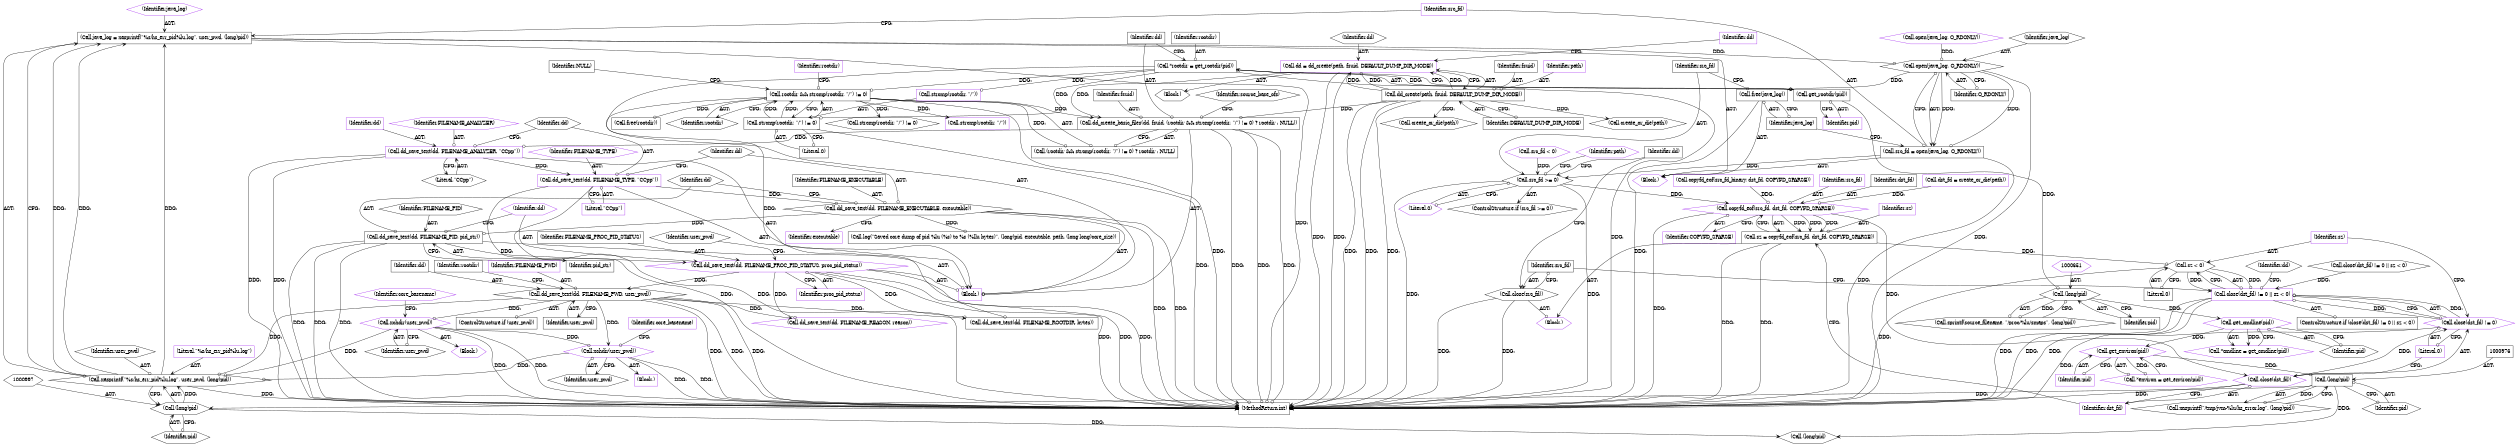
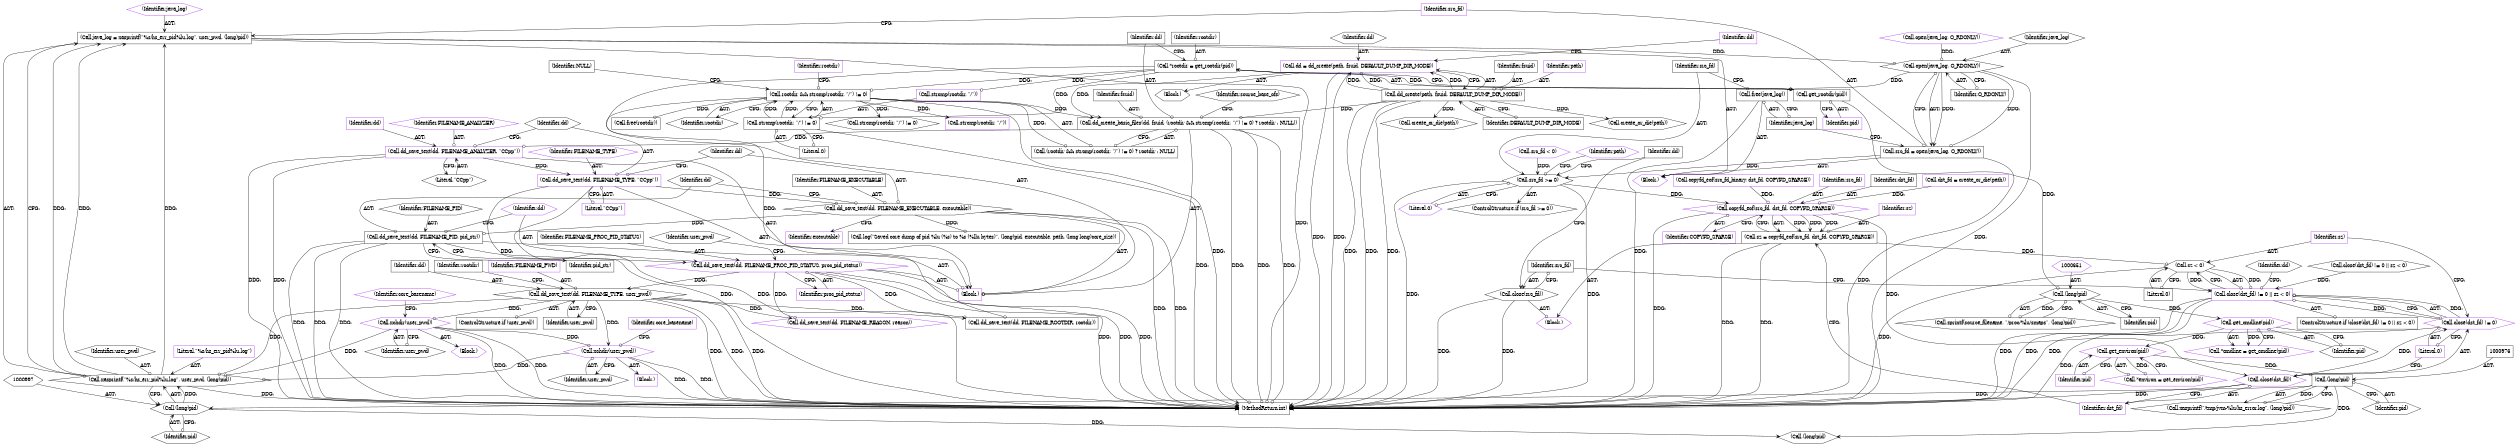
  digraph {
    node [color=black shape=box]
    edge [arrowhead=odot]
    n1 [label="(Call,java_log = xasprintf(\"%s/hs_err_pid%lu.log\", user_pwd, (long)pid))"]
    n2 [label="(Call,xasprintf(\"%s/hs_err_pid%lu.log\", user_pwd, (long)pid))" shape=hexagon]
    n3 [label="(Call,open(java_log, O_RDONLY))" shape=hexagon]
    n4 [color=purple label="(Block,)" shape=hexagon]
    n5 [label="(MethodReturn,int)"]
    n6 [label="(Call,(long)pid)" shape=hexagon]
    n7 [label="(Call,src_fd = open(java_log, O_RDONLY))"]
    n8 [label="(Call,free(java_log))"]
    n9 [label="(Identifier,O_RDONLY)"]
    n10 [label="(Identifier,pid)" shape=hexagon]
    n11 [label="(Call,(long)pid)" shape=hexagon]
-   n12 [label="(Call,dd_save_text(dd, FILENAME_PWD, user_pwd))" shape=hexagon]
+   n12 [label="(Call,dd_save_text(dd, FILENAME_TYPE, user_pwd))" shape=hexagon]
    n13 [color=purple label="(Call,xchdir(user_pwd))" shape=hexagon]
    n14 [color=purple label="(Call,xchdir(user_pwd))" shape=hexagon]
-   n15 [label="(Call,dd_save_text(dd, FILENAME_ROOTDIR, bytes))"]
+   n15 [label="(Call,dd_save_text(dd, FILENAME_ROOTDIR, rootdir))"]
    n16 [label="(ControlStructure,if (user_pwd))"]
    n17 [label="(Identifier,user_pwd)"]
    n18 [color=purple label="(Call,dd_save_text(dd, FILENAME_REASON, reason))" shape=hexagon]
    n19 [label="(Identifier,user_pwd)" shape=hexagon]
    n20 [color=purple label="(Block,)" shape=hexagon]
    n21 [label="(Identifier,user_pwd)" shape=hexagon]
    n22 [color=purple label="(Block,)"]
    n23 [color=purple label="(Call,dd_save_text(dd, FILENAME_PROC_PID_STATUS, proc_pid_status))" shape=hexagon]
    n24 [color=purple label="(Identifier,proc_pid_status)"]
    n25 [color=purple label="(Block,)"]
    n26 [label="(Call,dd_save_text(dd, FILENAME_PID, pid_str))"]
    n27 [label="(Identifier,pid_str)"]
    n28 [label="(Call,dd_save_text(dd, FILENAME_EXECUTABLE, executable))" shape=hexagon]
    n29 [color=purple label="(Identifier,executable)"]
    n30 [label="(Call,log(\"Saved core dump of pid %lu (%s) to %s (%llu bytes)\", (long)pid, executable, path, (long long)core_size))"]
    n31 [color=purple label="(Call,dd_save_text(dd, FILENAME_TYPE, \"CCpp\"))"]
    n32 [color=purple label="(Literal,\"CCpp\")"]
    n33 [color=purple label="(Call,dd_save_text(dd, FILENAME_ANALYZER, \"CCpp\"))"]
    n34 [label="(Literal,\"CCpp\")" shape=hexagon]
    n35 [label="(Call,dd_create_basic_files(dd, fsuid, (rootdir && strcmp(rootdir, \"/\") != 0) ? rootdir : NULL))"]
    n36 [label="(Call,(rootdir && strcmp(rootdir, \"/\") != 0) ? rootdir : NULL)"]
    n37 [color=purple label="(Call,dd = dd_create(path, fsuid, DEFAULT_DUMP_DIR_MODE))"]
    n38 [label="(Call,dd_create(path, fsuid, DEFAULT_DUMP_DIR_MODE))"]
    n39 [label="(Block,)" shape=hexagon]
    n40 [label="(Call,create_or_die(path))" shape=hexagon]
    n41 [label="(Identifier,DEFAULT_DUMP_DIR_MODE)"]
    n42 [label="(Call,create_or_die(path))" shape=hexagon]
    n43 [label="(Call,rootdir && strcmp(rootdir, \"/\") != 0)"]
    n44 [label="(Call,strcmp(rootdir, \"/\") != 0)"]
    n45 [label="(Call,strcmp(rootdir, \"/\") != 0)" shape=hexagon]
    n46 [color=purple label="(Call,strcmp(rootdir, \"/\"))"]
    n47 [label="(Call,free(rootdir))"]
    n48 [label="(Identifier,rootdir)" shape=hexagon]
    n49 [label="(Literal,0)"]
    n50 [label="(Call,*rootdir = get_rootdir(pid))"]
    n51 [label="(Call,get_rootdir(pid))"]
    n52 [color=purple label="(Call,strcmp(rootdir, \"/\"))"]
    n53 [label="(Call,(long)pid)" shape=hexagon]
    n54 [color=purple label="(Identifier,pid)"]
    n55 [color=purple label="(Call,get_cmdline(pid))" shape=hexagon]
    n56 [label="(Call,sprintf(source_filename, \"/proc/%lu/smaps\", (long)pid))" shape=hexagon]
    n57 [label="(Identifier,pid)"]
    n58 [label="(Call,(long)pid)"]
    n59 [label="(Identifier,pid)" shape=hexagon]
    n60 [label="(Call,xasprintf(\"/tmp/jvm-%lu/hs_error.log\", (long)pid))" shape=hexagon]
    n61 [color=purple label="(Call,get_environ(pid))" shape=hexagon]
    n62 [color=purple label="(Call,*environ = get_environ(pid))" shape=hexagon]
    n63 [color=purple label="(Identifier,pid)"]
    n64 [color=purple label="(Call,*cmdline = get_cmdline(pid))" shape=hexagon]
    n65 [label="(Identifier,pid)" shape=hexagon]
    n66 [label="(Call,src_fd >= 0)" shape=hexagon]
    n67 [label="(Identifier,java_log)"]
    n68 [color=purple label="(Call,copyfd_eof(src_fd, dst_fd, COPYFD_SPARSE))" shape=hexagon]
    n69 [color=purple label="(Literal,0)" shape=hexagon]
    n70 [label="(ControlStructure,if (src_fd >= 0))" shape=hexagon]
    n71 [label="(Call,sz = copyfd_eof(src_fd, dst_fd, COPYFD_SPARSE))"]
    n72 [color=purple label="(Call,close(dst_fd))" shape=hexagon]
    n73 [color=purple label="(Identifier,COPYFD_SPARSE)"]
    n74 [label="(Call,sz < 0)" shape=hexagon]
    n75 [color=purple label="(Block,)" shape=hexagon]
    n76 [color=purple label="(Call,close(dst_fd) != 0)" shape=hexagon]
    n77 [color=purple label="(Identifier,dst_fd)"]
    n78 [label="(Call,close(src_fd))" shape=hexagon]
    n79 [label="(Identifier,src_fd)"]
    n80 [color=purple label="(Call,close(dst_fd) != 0 || sz < 0)"]
    n81 [label="(Literal,0)"]
    n82 [label="(ControlStructure,if (close(dst_fd) != 0 || sz < 0))"]
    n83 [color=purple label="(Literal,0)"]
    n84 [label="(Identifier,dd)"]
    n85 [label="(Identifier,dd)" shape=hexagon]
    n86 [color=purple label="(Identifier,dd)"]
    n87 [label="(Identifier,NULL)"]
    n88 [color=purple label="(Call,open(java_log, O_RDONLY))" shape=hexagon]
    n89 [color=purple label="(Identifier,src_fd)"]
    n90 [label="(Identifier,user_pwd)" shape=hexagon]
    n91 [label="(Identifier,dst_fd)"]
    n92 [label="(Identifier,FILENAME_PROC_PID_STATUS)"]
    n93 [label="(Identifier,fsuid)"]
    n94 [color=purple label="(Identifier,core_basename)" shape=hexagon]
    n95 [label="(Identifier,dd)"]
    n96 [label="(Identifier,FILENAME_EXECUTABLE)"]
    n97 [label="(Identifier,fsuid)"]
    n98 [label="(Identifier,rootdir)"]
    n99 [label="(Identifier,dd)" shape=hexagon]
    n100 [label="(Identifier,dd)" shape=hexagon]
    n101 [label="(Identifier,source_base_ofs)" shape=hexagon]
    n102 [color=purple label="(Call,src_fd < 0)" shape=hexagon]
    n103 [color=purple label="(Call,dst_fd = create_or_die(path))"]
    n104 [color=purple label="(Identifier,path)"]
    n105 [color=purple label="(Call,copyfd_eof(src_fd_binary, dst_fd, COPYFD_SPARSE))"]
    n106 [color=purple label="(Identifier,path)" shape=hexagon]
    n107 [color=purple label="(Identifier,sz)"]
    n108 [label="(Identifier,dd)" shape=hexagon]
    n109 [color=purple label="(Identifier,sz)"]
    n110 [label="(Identifier,user_pwd)" shape=hexagon]
    n111 [color=purple label="(Identifier,dd)"]
    n112 [color=purple label="(Identifier,FILENAME_PWD)"]
    n113 [label="(Identifier,dd)" shape=hexagon]
    n114 [color=purple label="(Identifier,FILENAME_TYPE)" shape=hexagon]
    n115 [color=purple label="(Identifier,dd)" shape=hexagon]
    n116 [color=purple label="(Identifier,src_fd)"]
    n117 [color=purple label="(Identifier,java_log)" shape=hexagon]
    n118 [color=purple label="(Identifier,rootdir)"]
    n119 [color=purple label="(Literal,\"%s/hs_err_pid%lu.log\")"]
    n120 [label="(Call,close(dst_fd) != 0 || sz < 0)" shape=hexagon]
    n121 [label="(Identifier,src_fd)"]
    n122 [color=purple label="(Identifier,FILENAME_ANALYZER)" shape=hexagon]
    n123 [label="(Identifier,rootdir)"]
    n124 [label="(Identifier,FILENAME_PID)" shape=hexagon]
    n125 [color=purple label="(Identifier,core_basename)"]
    n126 [label="(Identifier,dd)"]
    n127 [label="(Identifier,java_log)" shape=hexagon]
    1000997 [shape=hexagon]
    1000976
    1000651 [color=purple shape=hexagon]
    n1 -> n2 [label="CFG: "]
    n1 -> n3 [label="DDG: "]
    n1 -> n4 [arrowhead=vee label="AST: "]
    n1 -> n5 [label="DDG: "]
    n2 -> n1 [arrowhead=vee label="AST: "]
    n2 -> n1 [arrowhead=vee label="DDG: "]
    n2 -> n1 [arrowhead=vee label="DDG: "]
    n2 -> n1 [arrowhead=vee label="DDG: "]
    n2 -> n5 [arrowhead=vee label="DDG: "]
    n2 -> n6 [arrowhead=vee label="CFG: "]
    n3 -> n5 [label="DDG: "]
    n3 -> n7 [arrowhead=vee label="AST: "]
    n3 -> n7 [arrowhead=vee label="DDG: "]
    n3 -> n7 [label="DDG: "]
    n3 -> n8 [arrowhead=vee label="DDG: "]
    n3 -> n9 [label="CFG: "]
    n6 -> n2 [arrowhead=vee label="AST: "]
    n6 -> n2 [arrowhead=vee label="DDG: "]
    n6 -> n10 [label="CFG: "]
    n6 -> n11 [arrowhead=vee label="DDG: "]
    n7 -> n3 [label="CFG: "]
    n7 -> n4 [label="AST: "]
    n7 -> n5 [label="DDG: "]
    n7 -> n66 [arrowhead=vee label="DDG: "]
    n8 -> n4 [arrowhead=vee label="AST: "]
    n8 -> n5 [label="DDG: "]
    n8 -> n67 [label="CFG: "]
    n9 -> n3 [arrowhead=vee label="AST: "]
    n10 -> n6 [arrowhead=vee label="AST: "]
    n12 -> n2 [label="DDG: "]
    n12 -> n5 [label="DDG: "]
    n12 -> n5 [label="DDG: "]
    n12 -> n5 [label="DDG: "]
    n12 -> n13 [label="DDG: "]
    n12 -> n14 [arrowhead=vee label="DDG: "]
    n12 -> n15 [arrowhead=vee label="DDG: "]
    n12 -> n16 [label="AST: "]
    n12 -> n17 [arrowhead=vee label="CFG: "]
    n12 -> n18 [arrowhead=vee label="DDG: "]
    n13 -> n2 [label="DDG: "]
    n13 -> n5 [label="DDG: "]
    n13 -> n5 [arrowhead=vee label="DDG: "]
    n13 -> n14 [label="DDG: "]
    n13 -> n19 [label="CFG: "]
    n13 -> n20 [arrowhead=vee label="AST: "]
    n14 -> n2 [label="DDG: "]
    n14 -> n5 [arrowhead=vee label="DDG: "]
    n14 -> n5 [label="DDG: "]
    n14 -> n21 [arrowhead=vee label="CFG: "]
    n14 -> n22 [arrowhead=vee label="AST: "]
    n17 -> n12 [arrowhead=vee label="AST: "]
    n19 -> n13 [arrowhead=vee label="AST: "]
    n21 -> n14 [label="AST: "]
    n23 -> n5 [arrowhead=vee label="DDG: "]
    n23 -> n5 [label="DDG: "]
    n23 -> n5 [arrowhead=vee label="DDG: "]
    n23 -> n12 [arrowhead=vee label="DDG: "]
    n23 -> n15 [label="DDG: "]
    n23 -> n18 [label="DDG: "]
    n23 -> n24 [arrowhead=vee label="CFG: "]
    n23 -> n25 [label="AST: "]
    n24 -> n23 [label="AST: "]
    n26 -> n5 [arrowhead=vee label="DDG: "]
    n26 -> n5 [label="DDG: "]
    n26 -> n5 [label="DDG: "]
    n26 -> n23 [arrowhead=vee label="DDG: "]
    n26 -> n25 [label="AST: "]
    n26 -> n27 [arrowhead=vee label="CFG: "]
-   n27 -> n26 [arrowhead=vee label="AST: "]
+   n27 -> n26 [arrowhead=vee label="CFG: "]
    n28 -> n5 [arrowhead=vee label="DDG: "]
    n28 -> n5 [label="DDG: "]
    n28 -> n25 [label="AST: "]
    n28 -> n26 [label="DDG: "]
    n28 -> n29 [arrowhead=vee label="CFG: "]
    n28 -> n30 [label="DDG: "]
    n31 -> n5 [label="DDG: "]
    n31 -> n5 [arrowhead=vee label="DDG: "]
    n31 -> n25 [arrowhead=vee label="AST: "]
    n31 -> n28 [label="DDG: "]
    n31 -> n32 [label="CFG: "]
    n32 -> n31 [label="AST: "]
    n33 -> n5 [label="DDG: "]
    n33 -> n5 [label="DDG: "]
    n33 -> n25 [arrowhead=vee label="AST: "]
    n33 -> n31 [arrowhead=vee label="DDG: "]
    n33 -> n34 [arrowhead=vee label="CFG: "]
    n34 -> n33 [arrowhead=vee label="AST: "]
    n35 -> n5 [label="DDG: "]
    n35 -> n5 [label="DDG: "]
    n35 -> n5 [label="DDG: "]
    n35 -> n25 [label="AST: "]
    n35 -> n33 [label="DDG: "]
    n35 -> n36 [label="CFG: "]
    n36 -> n35 [label="AST: "]
    n37 -> n5 [arrowhead=vee label="DDG: "]
    n37 -> n5 [label="DDG: "]
    n37 -> n35 [arrowhead=vee label="DDG: "]
    n37 -> n38 [arrowhead=vee label="CFG: "]
    n37 -> n39 [arrowhead=vee label="AST: "]
    n38 -> n5 [arrowhead=vee label="DDG: "]
    n38 -> n5 [label="DDG: "]
    n38 -> n5 [label="DDG: "]
    n38 -> n35 [label="DDG: "]
    n38 -> n37 [arrowhead=vee label="AST: "]
    n38 -> n37 [arrowhead=vee label="DDG: "]
    n38 -> n37 [label="DDG: "]
    n38 -> n37 [arrowhead=vee label="DDG: "]
    n38 -> n40 [arrowhead=vee label="DDG: "]
    n38 -> n41 [label="CFG: "]
    n38 -> n42 [arrowhead=vee label="DDG: "]
    n41 -> n38 [arrowhead=vee label="AST: "]
    n43 -> n5 [arrowhead=vee label="DDG: "]
    n43 -> n15 [label="DDG: "]
    n43 -> n35 [arrowhead=vee label="DDG: "]
    n43 -> n36 [label="AST: "]
    n43 -> n36 [label="DDG: "]
    n43 -> n44 [arrowhead=vee label="CFG: "]
    n43 -> n45 [arrowhead=vee label="DDG: "]
    n43 -> n46 [arrowhead=vee label="DDG: "]
    n43 -> n47 [label="DDG: "]
    n43 -> n48 [arrowhead=vee label="CFG: "]
    n44 -> n5 [arrowhead=vee label="DDG: "]
    n44 -> n43 [arrowhead=vee label="AST: "]
    n44 -> n43 [arrowhead=vee label="DDG: "]
    n44 -> n43 [arrowhead=vee label="DDG: "]
    n44 -> n49 [label="CFG: "]
    n48 -> n43 [label="AST: "]
    n49 -> n44 [label="AST: "]
-   n50 -> n5 [label="DDG: "]
    n50 -> n25 [label="AST: "]
    n50 -> n43 [label="DDG: "]
    n50 -> n44 [label="DDG: "]
    n50 -> n51 [arrowhead=vee label="CFG: "]
    n50 -> n52 [label="DDG: "]
    n51 -> n50 [arrowhead=vee label="AST: "]
    n51 -> n50 [label="DDG: "]
    n51 -> n53 [label="DDG: "]
    n51 -> n54 [arrowhead=vee label="CFG: "]
    n52 -> n44 [arrowhead=vee label="AST: "]
    n53 -> n55 [arrowhead=vee label="DDG: "]
    n53 -> n56 [label="AST: "]
    n53 -> n56 [label="DDG: "]
    n53 -> n57 [arrowhead=vee label="CFG: "]
    n54 -> n51 [label="AST: "]
    n55 -> n61 [arrowhead=vee label="DDG: "]
    n55 -> n64 [arrowhead=vee label="AST: "]
    n55 -> n64 [arrowhead=vee label="DDG: "]
    n55 -> n65 [label="CFG: "]
    n56 -> n53 [label="CFG: "]
    n57 -> n53 [arrowhead=vee label="AST: "]
    n58 -> n6 [arrowhead=vee label="DDG: "]
    n58 -> n11 [arrowhead=vee label="DDG: "]
    n58 -> n59 [label="CFG: "]
    n58 -> n60 [arrowhead=vee label="AST: "]
    n58 -> n60 [label="DDG: "]
    n59 -> n58 [label="AST: "]
    n60 -> n58 [arrowhead=vee label="CFG: "]
    n61 -> n58 [label="DDG: "]
    n61 -> n62 [label="AST: "]
    n61 -> n62 [label="DDG: "]
    n61 -> n63 [label="CFG: "]
    n62 -> n61 [arrowhead=vee label="CFG: "]
    n63 -> n61 [arrowhead=vee label="AST: "]
    n64 -> n55 [label="CFG: "]
    n65 -> n55 [label="AST: "]
    n66 -> n5 [arrowhead=vee label="DDG: "]
    n66 -> n5 [label="DDG: "]
    n66 -> n68 [arrowhead=vee label="DDG: "]
    n66 -> n69 [label="CFG: "]
    n66 -> n70 [arrowhead=vee label="AST: "]
    n67 -> n7 [arrowhead=vee label="CFG: "]
    n67 -> n8 [label="AST: "]
    n68 -> n5 [arrowhead=vee label="DDG: "]
    n68 -> n71 [arrowhead=vee label="AST: "]
    n68 -> n71 [arrowhead=vee label="DDG: "]
    n68 -> n71 [arrowhead=vee label="DDG: "]
    n68 -> n71 [arrowhead=vee label="DDG: "]
    n68 -> n72 [arrowhead=vee label="DDG: "]
    n68 -> n73 [arrowhead=vee label="CFG: "]
    n69 -> n66 [label="AST: "]
    n71 -> n5 [label="DDG: "]
    n71 -> n5 [label="DDG: "]
    n71 -> n68 [arrowhead=vee label="CFG: "]
    n71 -> n74 [label="DDG: "]
    n71 -> n75 [arrowhead=vee label="AST: "]
    n72 -> n5 [arrowhead=vee label="DDG: "]
    n72 -> n76 [arrowhead=vee label="AST: "]
    n72 -> n76 [arrowhead=vee label="DDG: "]
    n72 -> n77 [arrowhead=vee label="CFG: "]
    n73 -> n68 [label="AST: "]
    n74 -> n5 [label="DDG: "]
    n74 -> n80 [label="AST: "]
    n74 -> n80 [label="DDG: "]
    n74 -> n80 [label="DDG: "]
    n74 -> n81 [label="CFG: "]
    n76 -> n5 [label="DDG: "]
    n76 -> n80 [label="AST: "]
    n76 -> n80 [label="DDG: "]
    n76 -> n80 [label="DDG: "]
    n76 -> n83 [label="CFG: "]
    n77 -> n71 [arrowhead=vee label="CFG: "]
    n77 -> n72 [label="AST: "]
    n78 -> n5 [label="DDG: "]
    n78 -> n5 [arrowhead=vee label="DDG: "]
    n78 -> n75 [label="AST: "]
    n78 -> n79 [label="CFG: "]
    n79 -> n78 [arrowhead=vee label="AST: "]
    n79 -> n80 [arrowhead=vee label="CFG: "]
    n80 -> n5 [arrowhead=vee label="DDG: "]
    n80 -> n5 [arrowhead=vee label="DDG: "]
    n80 -> n5 [arrowhead=vee label="DDG: "]
    n80 -> n74 [arrowhead=vee label="CFG: "]
    n80 -> n76 [label="CFG: "]
    n80 -> n82 [label="AST: "]
    n81 -> n74 [arrowhead=vee label="AST: "]
    n83 -> n72 [arrowhead=vee label="CFG: "]
    n83 -> n76 [label="AST: "]
    n84 -> n12 [arrowhead=vee label="AST: "]
    n85 -> n26 [label="AST: "]
    n85 -> n28 [label="CFG: "]
    n86 -> n37 [arrowhead=vee label="CFG: "]
    n87 -> n43 [arrowhead=vee label="CFG: "]
    n88 -> n3 [label="DDG: "]
    n89 -> n68 [label="AST: "]
    n90 -> n23 [arrowhead=vee label="CFG: "]
    n91 -> n68 [arrowhead=vee label="AST: "]
    n92 -> n23 [arrowhead=vee label="AST: "]
    n93 -> n38 [label="AST: "]
    n94 -> n13 [arrowhead=vee label="CFG: "]
    n95 -> n35 [label="AST: "]
    n95 -> n50 [arrowhead=vee label="CFG: "]
    n96 -> n28 [label="AST: "]
    n97 -> n35 [label="AST: "]
    n98 -> n12 [arrowhead=vee label="CFG: "]
    n99 -> n31 [label="AST: "]
    n99 -> n33 [label="CFG: "]
    n100 -> n37 [arrowhead=vee label="AST: "]
    n101 -> n35 [label="CFG: "]
    n102 -> n66 [arrowhead=vee label="DDG: "]
    n103 -> n68 [label="DDG: "]
    n104 -> n38 [label="AST: "]
    n105 -> n68 [label="DDG: "]
    n106 -> n66 [label="CFG: "]
    n107 -> n71 [label="AST: "]
    n108 -> n28 [label="AST: "]
    n108 -> n31 [label="CFG: "]
    n109 -> n74 [arrowhead=vee label="AST: "]
    n109 -> n76 [arrowhead=vee label="CFG: "]
    n110 -> n2 [label="AST: "]
    n111 -> n33 [arrowhead=vee label="AST: "]
    n112 -> n12 [label="AST: "]
    n113 -> n80 [label="CFG: "]
    n114 -> n31 [arrowhead=vee label="AST: "]
    n115 -> n23 [arrowhead=vee label="AST: "]
    n115 -> n26 [label="CFG: "]
    n116 -> n1 [arrowhead=vee label="CFG: "]
    n116 -> n7 [label="AST: "]
    n117 -> n1 [arrowhead=vee label="AST: "]
    n118 -> n43 [label="CFG: "]
    n119 -> n2 [arrowhead=vee label="AST: "]
    n120 -> n80 [arrowhead=vee label="DDG: "]
    n121 -> n8 [label="CFG: "]
    n121 -> n66 [arrowhead=vee label="AST: "]
    n122 -> n33 [label="AST: "]
    n123 -> n50 [label="AST: "]
    n124 -> n26 [arrowhead=vee label="AST: "]
    n125 -> n14 [label="CFG: "]
    n126 -> n66 [arrowhead=vee label="CFG: "]
    n126 -> n78 [arrowhead=vee label="CFG: "]
    n127 -> n3 [arrowhead=vee label="AST: "]
    1000997 -> n6 [arrowhead=vee label="AST: "]
    1000976 -> n58 [arrowhead=vee label="AST: "]
    1000651 -> n53 [arrowhead=vee label="AST: "]
  }
